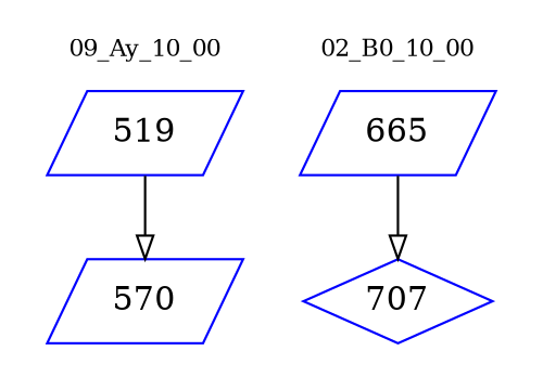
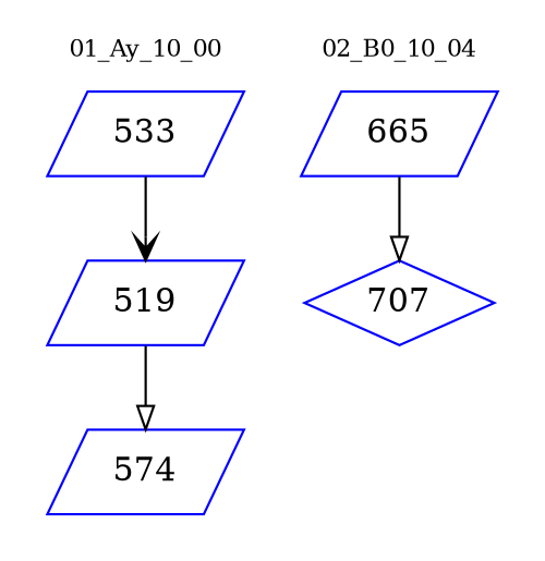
  digraph {
    node [color=blue shape=parallelogram]
    edge [arrowhead=onormal color=black]
+   n1 [label=533]
    n2 [label=519]
-   n3 [label=570]
+   n3 [label=574]
    n4 [label=665]
    n5 [label=707 shape=diamond]
    subgraph cluster_1 {
      color=white
      fontsize=10
-     label="09_Ay_10_00"
+     label="01_Ay_10_00"
+     n1
      n2
      n3
    }
    subgraph cluster_2 {
      color=white
      fontsize=10
-     label="02_B0_10_00"
+     label="02_B0_10_04"
      n4
      n5
    }
+   n1 -> n2 [arrowhead=vee]
    n2 -> n3
    n4 -> n5
  }
